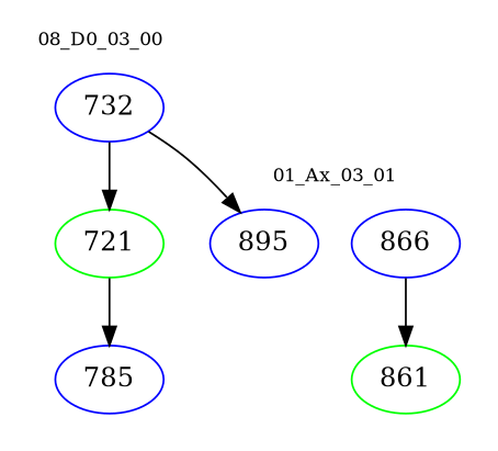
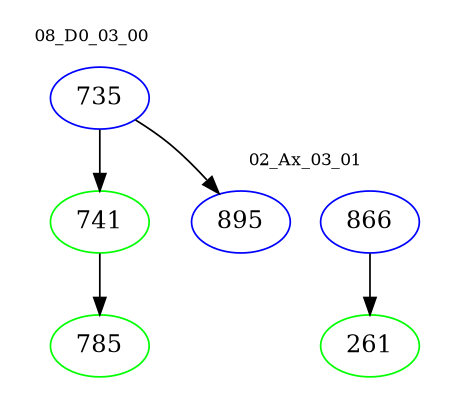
  digraph {
    node [color=blue]
    edge [color=black]
    n1 [label=866]
-   n2 [color=green label=861]
+   n2 [color=green label=261]
    n3 [label=895]
-   n4 [label=732]
-   n5 [color=green label=721]
-   n6 [label=785]
+   n4 [label=735]
+   n5 [color=green label=741]
+   n6 [color=green label=785]
    subgraph cluster_1 {
      color=white
      fontsize=10
-     label="01_Ax_03_01"
+     label="02_Ax_03_01"
      n1
      n2
      n3
    }
    subgraph cluster_2 {
      color=white
      fontsize=10
      label="08_D0_03_00"
      n4
      n5
      n6
    }
    n1 -> n2
    n4 -> n3
    n4 -> n5
    n5 -> n6
  }
